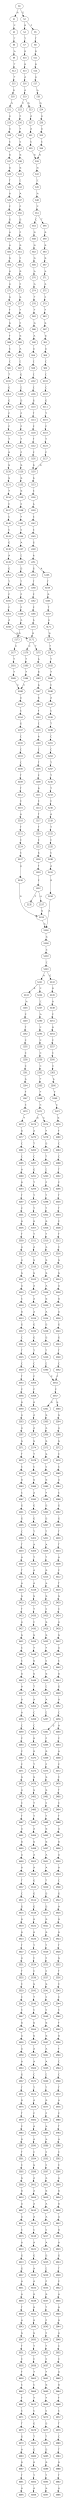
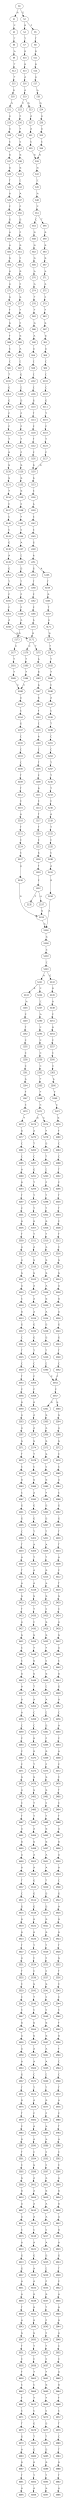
  strict digraph {
    fontname=Nunito
    node [fontname=Nunito]
    edge [fontname=Nunito]
    S0
    S1
    S2
    S3
    S4
    S5
    S6
    S7
    S8
    S9
    S10
    S11
    S12
    S13
    S14
    S15
    S16
    S17
    S18
    S19
    S20
    S21
    S22
    S23
    S24
    S25
    S26
    S27
    S28
    S29
    S30
    S31
    S32
    S33
    S34
    S35
    S36
    S37
    S38
    S39
    S40
    S41
    S42
    S43
    S44
    S45
    S46
    S47
    S48
    S49
    S50
    S51
    S52
    S53
    S54
    S55
    S56
    S57
    S58
    S59
    S60
    S61
    S62
    S63
    S64
    S65
    S66
    S67
    S68
    S69
    S70
    S71
    S72
    S73
    S74
    S75
    S76
    S77
    S78
    S79
    S80
    S81
    S82
    S83
    S84
    S85
    S86
    S87
    S88
    S89
    S90
    S91
    S92
    S93
    S94
    S95
    S96
    S97
    S98
    S99
    S100
    S101
    S102
    S103
    S104
    S105
    S106
    S107
    S108
    S109
    S110
    S111
    S112
    S113
    S114
    S115
    S116
    S117
    S118
    S119
    S120
    S121
    S122
    S123
    S124
    S125
    S126
    S127
    S128
    S129
    S130
    S131
    S132
    S133
    S134
    S135
    S136
    S137
    S138
    S139
    S140
    S141
    S142
    S143
    S144
    S145
    S146
    S147
    S148
    S149
    S150
    S151
    S152
    S153
    S154
    S155
    S156
    S157
    S158
    S159
    S160
    S161
    S162
    S163
    S164
    S165
    S166
    S167
    S168
    S169
    S170
    S171
    S172
    S173
    S174
    S175
    S176
    S177
    S178
    S179
    S180
    S181
    S182
    S183
    S184
    S185
    S186
    S187
    S188
    S189
    S190
    S191
    S192
    S193
    S194
    S195
    S196
    S197
    S198
    S199
    S200
    S201
    S202
    S203
    S204
    S205
    S206
    S207
    S208
    S209
    S210
    S211
    S212
    S213
    S214
    S215
    S216
    S217
    S218
    S219
    S220
    S221
    S222
    S223
    S224
    S225
    S226
    S227
    S228
    S229
    S230
    S231
    S232
    S233
    S234
    S235
    S237
    S236
    S238
    S239
    S240
    S241
    S242
    S243
    S244
    S245
    S246
    S247
    S248
    S249
    S250
    S251
    S252
    S253
    S254
    S255
    S256
    S257
    S258
    S259
    S260
    S261
    S262
    S263
    S264
    S265
    S266
    S267
    S268
    S269
    S270
    S271
    S272
    S273
    S274
    S275
    S276
    S277
    S278
    S279
    S280
    S281
    S282
    S283
    S284
    S285
    S286
    S287
    S288
    S289
    S290
    S291
    S292
    S293
    S294
    S295
    S296
    S297
    S298
    S299
    S300
    S301
    S302
    S303
    S304
    S305
    S306
    S307
    S308
    S309
    S310
    S311
    S312
    S313
    S314
    S315
    S316
    S317
    S318
    S319
    S320
    S321
    S322
    S323
    S324
    S325
    S326
    S327
    S328
    S329
    S330
    S331
    S332
    S333
    S334
    S335
    S336
    S337
    S338
    S339
    S340
    S341
    S342
    S343
    S344
    S345
    S346
    S347
    S348
    S349
    S350
    S351
    S352
    S353
    S354
    S355
    S356
    S357
    S358
    S359
    S360
    S361
    S362
    S363
    S364
    S365
    S366
    S367
    S368
    S369
    S370
    S371
    S372
    S373
    S374
    S375
    S376
    S377
    S378
    S379
    S380
    S381
    S382
    S383
    S384
    S385
    S386
    S387
    S388
    S389
    S390
    S391
    S392
    S393
    S394
    S395
    S396
    S397
    S398
    S399
    S400
    S401
    S402
    S403
    S404
    S405
    S406
    S407
    S408
    S409
    S410
    S411
    S412
    S413
    S414
    S415
    S416
    S417
    S418
    S419
    S420
    S421
    S422
    S423
    S424
    S425
    S426
    S427
    S428
    S429
    S430
    S431
    S432
    S433
    S434
    S435
    S436
    S437
    S438
    S439
    S440
    S441
    S442
    S443
    S444
    S445
    S446
    S447
    S448
    S449
    S450
    S451
    S452
    S453
    S454
    S455
    S456
    S457
    S458
    S459
    S460
    S461
    S462
    S463
    S464
    S465
    S466
    S467
    S468
    S469
    S470
    S471
    S472
    S473
    S474
    S475
    S476
    S477
    S478
    S479
    S480
    S481
    S482
    S483
    S484
    S485
    S486
    S487
    S488
    S489
    S490
    S491
    S492
    S493
    S494
    S495
    S496
    S497
    S498
    S499
    S500
    S501
    S502
    S503
    S504
    S505
    S506
    S507
    S508
    S509
    S510
    S511
    S512
    S513
    S514
    S515
    S516
    S517
    S518
    S519
    S520
    S521
    S522
    S523
    S524
    S525
    S526
    S527
    S528
    S529
    S530
    S531
    S532
    S533
    S534
    S535
    S536
    S537
    S538
    S539
    S540
    S541
    S542
    S543
    S544
    S545
    S546
    S547
    S548
    S549
    S550
    S551
    S552
    S553
    S554
    S555
    S556
    S557
    S558
    S559
    S560
    S561
    S562
    S563
    S564
    S565
    S566
    S567
    S568
    S569
    S570
    S571
    S572
    S573
    S574
    S575
    S576
    S577
    S578
    S579
    S580
    S581
    S582
    S583
    n585 [label=S784]
    S585
    S586
    S587
    S588
    S589
    S590
    S591
    S592
    S593
    S594
    S595
    S596
    S597
    S598
    S599
    S600
    S601
    S602
    S603
    S604
    S605
    S606
    S607
    S608
    S609
    S610
    S611
    S612
    S613
    S614
    S615
    S616
    S617
    S618
    S619
    S620
    S621
    S622
    S623
    S624
    S625
    S626
    S627
    S628
    S629
    S630
    S631
    S632
    S633
    S634
    S635
    S636
    S637
    S638
    S639
    S640
    S641
    S642
    S643
    S644
    S645
    S646
    S647
    S648
    S649
    S650
    S651
    S652
    S653
    S654
    S655
    S656
    S657
    S658
    S659
    S660
    S661
    S662
    S663
    S664
    S665
    S666
    S667
    S668
    S669
    S670
    S671
    S672
    S673
    S674
    S675
    S676
    S677
    S678
    S679
    S680
    S681
    S682
    S683
    S684
    S685
    S686
    S687
    S688
    S689
    S690
    S691
    S692
    S693
    S694
    S695
    S696
    S697
    S698
    S0 -> S1 [label=A]
    S0 -> S2 [label=G]
    S1 -> S3 [label=C]
    S2 -> S4 [label=G]
    S2 -> S5 [label=C]
    S3 -> S6 [label=T]
    S4 -> S7 [label=T]
    S5 -> S8 [label=T]
    S6 -> S9 [label=A]
    S7 -> S10 [label=G]
    S8 -> S11 [label=G]
    S9 -> S12 [label=T]
    S10 -> S13 [label=G]
    S11 -> S14 [label=G]
    S12 -> S15 [label=T]
    S13 -> S16 [label=A]
    S14 -> S17 [label=A]
    S15 -> S18 [label=G]
    S16 -> S19 [label=A]
    S17 -> S20 [label=A]
    S18 -> S21 [label=G]
    S19 -> S22 [label=C]
    S19 -> S23 [label=G]
    S20 -> S24 [label=G]
    S21 -> S25 [label=A]
    S22 -> S26 [label=C]
    S23 -> S27 [label=A]
    S24 -> S28 [label=A]
    S25 -> S29 [label=A]
    S26 -> S30 [label=T]
    S27 -> S31 [label=A]
    S28 -> S32 [label=A]
    S29 -> S33 [label=C]
    S30 -> S34 [label=C]
    S31 -> S35 [label=C]
    S32 -> S36 [label=C]
    S33 -> S37 [label=G]
    S34 -> S38 [label=G]
    S35 -> S39 [label=G]
    S36 -> S39 [label=G]
    S37 -> S40 [label=G]
    S38 -> S41 [label=G]
    S39 -> S42 [label=G]
    S40 -> S43 [label=T]
    S41 -> S44 [label=C]
    S42 -> S45 [label=C]
    S43 -> S46 [label=A]
    S44 -> S47 [label=A]
    S45 -> S48 [label=A]
    S46 -> S49 [label=C]
    S47 -> S50 [label=C]
    S48 -> S51 [label=C]
    S49 -> S52 [label=G]
    S50 -> S53 [label=G]
    S51 -> S54 [label=C]
    S51 -> S55 [label=T]
    S52 -> S56 [label=A]
    S53 -> S57 [label=C]
    S54 -> S58 [label=G]
    S55 -> S59 [label=G]
    S56 -> S60 [label=A]
    S57 -> S61 [label=G]
    S58 -> S62 [label=G]
    S59 -> S63 [label=G]
    S60 -> S64 [label=G]
    S61 -> S65 [label=C]
    S62 -> S66 [label=G]
    S63 -> S67 [label=G]
    S64 -> S68 [label=A]
    S65 -> S69 [label=G]
    S66 -> S70 [label=A]
    S67 -> S71 [label=A]
    S68 -> S72 [label=A]
    S69 -> S73 [label=C]
    S70 -> S74 [label=A]
    S71 -> S75 [label=A]
    S72 -> S76 [label=G]
    S73 -> S77 [label=G]
    S74 -> S78 [label=T]
    S75 -> S79 [label=C]
    S76 -> S80 [label=T]
    S77 -> S81 [label=T]
    S78 -> S82 [label=T]
    S79 -> S83 [label=T]
    S80 -> S84 [label=G]
    S81 -> S85 [label=C]
    S82 -> S86 [label=G]
    S83 -> S87 [label=G]
    S84 -> S88 [label=T]
    S85 -> S89 [label=G]
    S86 -> S90 [label=A]
    S87 -> S91 [label=G]
    S88 -> S92 [label=C]
    S89 -> S93 [label=A]
    S90 -> S94 [label=A]
    S91 -> S95 [label=A]
    S92 -> S96 [label=C]
    S93 -> S97 [label=C]
    S94 -> S98 [label=C]
    S95 -> S99 [label=C]
    S96 -> S100 [label=T]
    S97 -> S101 [label=G]
    S98 -> S102 [label=C]
    S99 -> S103 [label=C]
    S100 -> S104 [label=G]
    S101 -> S105 [label=C]
    S102 -> S106 [label=C]
    S103 -> S107 [label=C]
    S104 -> S108 [label=G]
    S105 -> S109 [label=G]
    S106 -> S110 [label=G]
    S107 -> S111 [label=G]
    S108 -> S112 [label=C]
    S109 -> S113 [label=C]
    S110 -> S114 [label=T]
    S111 -> S115 [label=T]
    S112 -> S116 [label=C]
    S113 -> S117 [label=C]
    S114 -> S118 [label=C]
    S115 -> S119 [label=C]
    S116 -> S120 [label=T]
    S117 -> S121 [label=T]
    S118 -> S122 [label=T]
    S119 -> S123 [label=T]
    S120 -> S124 [label=G]
    S121 -> S125 [label=C]
    S122 -> S126 [label=C]
    S123 -> S127 [label=C]
    S124 -> S128 [label=G]
    S125 -> S129 [label=G]
    S126 -> S130 [label=G]
    S127 -> S130 [label=G]
    S128 -> S131 [label=G]
    S129 -> S132 [label=G]
    S130 -> S133 [label=G]
    S131 -> S134 [label=T]
    S132 -> S135 [label=G]
    S133 -> S136 [label=C]
    S134 -> S137 [label=C]
    S135 -> S138 [label=C]
    S136 -> S139 [label=A]
    S137 -> S140 [label=C]
    S138 -> S141 [label=T]
    S139 -> S142 [label=C]
    S140 -> S143 [label=C]
    S141 -> S144 [label=C]
    S142 -> S145 [label=C]
    S143 -> S146 [label=G]
    S144 -> S147 [label=A]
    S145 -> S148 [label=G]
    S146 -> S149 [label=A]
    S147 -> S150 [label=C]
    S148 -> S151 [label=A]
    S149 -> S152 [label=G]
    S150 -> S153 [label=G]
    S151 -> S154 [label=G]
    S151 -> S155 [label=A]
    S152 -> S156 [label=T]
    S153 -> S157 [label=T]
    S154 -> S158 [label=T]
    S155 -> S159 [label=T]
    S156 -> S160 [label=C]
    S157 -> S161 [label=C]
    S158 -> S162 [label=C]
    S159 -> S163 [label=G]
    S160 -> S164 [label=C]
    S161 -> S165 [label=C]
    S162 -> S166 [label=C]
    S163 -> S167 [label=T]
    S164 -> S168 [label=A]
    S165 -> S169 [label=A]
    S166 -> S170 [label=A]
    S167 -> S171 [label=A]
    S168 -> S172 [label=G]
    S169 -> S173 [label=G]
    S170 -> S172 [label=G]
    S171 -> S174 [label=G]
    S172 -> S175 [label=T]
    S172 -> S176 [label=C]
    S173 -> S177 [label=C]
    S174 -> S178 [label=T]
    S175 -> S179 [label=A]
    S176 -> S180 [label=T]
    S177 -> S181 [label=T]
    S178 -> S182 [label=T]
    S179 -> S183 [label=G]
    S180 -> S184 [label=T]
    S181 -> S185 [label=T]
    S182 -> S186 [label=T]
    S183 -> S187 [label=G]
    S184 -> S188 [label=C]
    S185 -> S188 [label=C]
    S186 -> S189 [label=C]
    S187 -> S190 [label=G]
    S188 -> S191 [label=A]
    S189 -> S192 [label=A]
    S190 -> S193 [label=T]
    S191 -> S194 [label=C]
    S192 -> S195 [label=C]
    S193 -> S196 [label=C]
    S194 -> S197 [label=G]
    S195 -> S198 [label=T]
    S196 -> S199 [label=A]
    S197 -> S200 [label=C]
    S198 -> S201 [label=C]
    S199 -> S202 [label=C]
    S200 -> S203 [label=C]
    S201 -> S204 [label=C]
    S202 -> S205 [label=T]
    S203 -> S206 [label=C]
    S204 -> S207 [label=T]
    S205 -> S208 [label=C]
    S206 -> S209 [label=T]
    S207 -> S210 [label=T]
    S208 -> S211 [label=G]
    S209 -> S212 [label=T]
    S210 -> S213 [label=T]
    S211 -> S214 [label=C]
    S212 -> S215 [label=C]
    S213 -> S216 [label=C]
    S214 -> S217 [label=T]
    S215 -> S218 [label=A]
    S216 -> S219 [label=A]
    S217 -> S220 [label=T]
    S218 -> S221 [label=T]
    S219 -> S222 [label=T]
    S220 -> S223 [label=C]
    S221 -> S224 [label=C]
    S222 -> S225 [label=C]
    S223 -> S226 [label=A]
    S224 -> S227 [label=C]
    S225 -> S228 [label=C]
    S226 -> S229 [label=T]
    S227 -> S230 [label=A]
    S228 -> S231 [label=A]
    S229 -> S232 [label=C]
    S230 -> S233 [label=G]
    S231 -> S234 [label=G]
    S232 -> S235 [label=C]
    S232 -> S237 [label=A]
    S233 -> S236 [label=A]
    S234 -> S236 [label=A]
    S237 -> S233 [label=G]
    S236 -> S238 [label=A]
    S238 -> S239 [label=C]
    S239 -> S240 [label=C]
    S240 -> S241 [label=A]
    S240 -> S242 [label=G]
    S241 -> S243 [label=G]
    S241 -> S244 [label=C]
    S242 -> S245 [label=G]
    S243 -> S246 [label=A]
    S244 -> S247 [label=C]
    S245 -> S248 [label=A]
    S246 -> S249 [label=C]
    S247 -> S250 [label=A]
    S248 -> S251 [label=C]
    S249 -> S252 [label=T]
    S250 -> S253 [label=C]
    S251 -> S254 [label=G]
    S252 -> S255 [label=C]
    S253 -> S256 [label=C]
    S254 -> S257 [label=C]
    S255 -> S258 [label=C]
    S256 -> S259 [label=C]
    S257 -> S260 [label=C]
    S258 -> S261 [label=C]
    S259 -> S262 [label=C]
    S260 -> S263 [label=C]
    S261 -> S264 [label=A]
    S262 -> S265 [label=T]
    S263 -> S266 [label=A]
    S264 -> S267 [label=T]
    S265 -> S268 [label=T]
    S266 -> S269 [label=T]
    S267 -> S270 [label=C]
    S268 -> S271 [label=C]
    S269 -> S272 [label=C]
    S270 -> S273 [label=T]
    S271 -> S274 [label=C]
    S271 -> S275 [label=G]
    S272 -> S276 [label=G]
    S273 -> S277 [label=G]
    S274 -> S278 [label=T]
    S275 -> S279 [label=A]
    S276 -> S280 [label=T]
    S277 -> S281 [label=C]
    S278 -> S282 [label=G]
    S279 -> S283 [label=T]
    S280 -> S284 [label=C]
    S281 -> S285 [label=C]
    S282 -> S286 [label=T]
    S283 -> S287 [label=C]
    S284 -> S288 [label=C]
    S285 -> S289 [label=A]
    S286 -> S290 [label=C]
    S287 -> S291 [label=G]
    S288 -> S292 [label=T]
    S289 -> S293 [label=G]
    S290 -> S294 [label=C]
    S291 -> S295 [label=T]
    S292 -> S296 [label=C]
    S293 -> S297 [label=T]
    S294 -> S298 [label=T]
    S295 -> S299 [label=T]
    S296 -> S300 [label=T]
    S297 -> S301 [label=C]
    S298 -> S302 [label=T]
    S299 -> S303 [label=T]
    S300 -> S304 [label=T]
    S301 -> S305 [label=G]
    S302 -> S306 [label=G]
    S303 -> S307 [label=G]
    S304 -> S308 [label=C]
    S305 -> S309 [label=T]
    S306 -> S310 [label=T]
    S307 -> S311 [label=T]
    S308 -> S312 [label=T]
    S309 -> S313 [label=A]
    S310 -> S314 [label=A]
    S311 -> S315 [label=A]
    S312 -> S316 [label=C]
    S313 -> S317 [label=A]
    S314 -> S318 [label=G]
    S315 -> S319 [label=G]
    S316 -> S320 [label=G]
    S317 -> S321 [label=G]
    S318 -> S322 [label=G]
    S319 -> S323 [label=G]
    S320 -> S324 [label=G]
    S321 -> S325 [label=A]
    S322 -> S326 [label=A]
    S323 -> S327 [label=A]
    S324 -> S328 [label=A]
    S325 -> S329 [label=C]
    S326 -> S330 [label=G]
    S327 -> S331 [label=A]
    S328 -> S332 [label=G]
    S329 -> S333 [label=G]
    S330 -> S334 [label=A]
    S331 -> S335 [label=A]
    S332 -> S336 [label=A]
    S333 -> S337 [label=G]
    S334 -> S338 [label=G]
    S335 -> S339 [label=G]
    S336 -> S340 [label=G]
    S337 -> S341 [label=C]
    S338 -> S342 [label=G]
    S339 -> S343 [label=G]
    S340 -> S344 [label=G]
    S341 -> S345 [label=T]
    S342 -> S346 [label=T]
    S343 -> S347 [label=T]
    S344 -> S348 [label=T]
    S345 -> S349 [label=C]
    S346 -> S350 [label=C]
    S347 -> S351 [label=C]
    S348 -> S352 [label=C]
    S349 -> S353 [label=T]
    S350 -> S354 [label=C]
    S351 -> S355 [label=C]
    S352 -> S354 [label=C]
    S353 -> S356 [label=C]
    S354 -> S357 [label=C]
    S355 -> S358 [label=C]
    S356 -> S359 [label=G]
    S357 -> S360 [label=A]
    S357 -> S361 [label=G]
    S358 -> S362 [label=G]
    S359 -> S363 [label=A]
    S360 -> S364 [label=G]
    S361 -> S365 [label=G]
    S362 -> S366 [label=A]
    S363 -> S367 [label=A]
    S364 -> S368 [label=A]
    S365 -> S369 [label=A]
    S366 -> S370 [label=A]
    S367 -> S371 [label=G]
    S368 -> S372 [label=G]
    S369 -> S373 [label=G]
    S370 -> S374 [label=G]
    S371 -> S375 [label=T]
    S372 -> S376 [label=C]
    S373 -> S377 [label=G]
    S374 -> S378 [label=T]
    S375 -> S379 [label=C]
    S376 -> S380 [label=C]
    S377 -> S381 [label=C]
    S378 -> S382 [label=C]
    S379 -> S383 [label=G]
    S380 -> S384 [label=A]
    S381 -> S385 [label=G]
    S382 -> S386 [label=G]
    S383 -> S387 [label=C]
    S384 -> S388 [label=C]
    S385 -> S389 [label=T]
    S386 -> S390 [label=A]
    S387 -> S391 [label=G]
    S388 -> S392 [label=G]
    S389 -> S393 [label=G]
    S390 -> S394 [label=G]
    S391 -> S395 [label=G]
    S392 -> S396 [label=G]
    S393 -> S397 [label=G]
    S394 -> S398 [label=G]
    S395 -> S399 [label=C]
    S396 -> S400 [label=T]
    S397 -> S401 [label=T]
    S398 -> S402 [label=T]
    S399 -> S403 [label=T]
    S400 -> S404 [label=T]
    S401 -> S405 [label=A]
    S402 -> S406 [label=A]
    S403 -> S407 [label=A]
    S404 -> S408 [label=A]
    S405 -> S409 [label=T]
    S406 -> S410 [label=T]
    S407 -> S411 [label=T]
    S408 -> S412 [label=C]
    S409 -> S413 [label=G]
    S410 -> S414 [label=A]
    S411 -> S415 [label=A]
    S412 -> S416 [label=T]
    S413 -> S417 [label=A]
    S414 -> S418 [label=A]
    S415 -> S419 [label=G]
    S416 -> S420 [label=G]
    S417 -> S421 [label=G]
    S418 -> S422 [label=G]
    S419 -> S423 [label=T]
    S420 -> S424 [label=C]
    S421 -> S425 [label=C]
    S422 -> S426 [label=T]
    S423 -> S427 [label=A]
    S424 -> S428 [label=A]
    S425 -> S429 [label=G]
    S426 -> S430 [label=C]
    S427 -> S431 [label=G]
    S428 -> S432 [label=G]
    S429 -> S433 [label=G]
    S430 -> S434 [label=G]
    S431 -> S435 [label=C]
    S432 -> S436 [label=A]
    S433 -> S437 [label=T]
    S434 -> S438 [label=T]
    S435 -> S439 [label=C]
    S436 -> S440 [label=C]
    S437 -> S441 [label=C]
    S438 -> S442 [label=G]
    S439 -> S443 [label=G]
    S440 -> S444 [label=G]
    S441 -> S445 [label=G]
    S442 -> S446 [label=G]
    S443 -> S447 [label=A]
    S444 -> S448 [label=G]
    S445 -> S449 [label=C]
    S446 -> S450 [label=T]
    S447 -> S451 [label=A]
    S448 -> S452 [label=A]
    S449 -> S453 [label=A]
    S450 -> S454 [label=A]
    S451 -> S455 [label=A]
    S452 -> S456 [label=C]
    S453 -> S457 [label=C]
    S454 -> S458 [label=C]
    S455 -> S459 [label=C]
    S456 -> S460 [label=A]
-   S456 -> S461 [label=G]
+   S457 -> S461 [label=G]
    S458 -> S462 [label=C]
    S459 -> S463 [label=C]
    S460 -> S464 [label=C]
    S461 -> S465 [label=C]
    S462 -> S466 [label=G]
    S463 -> S467 [label=C]
    S464 -> S468 [label=A]
    S465 -> S469 [label=G]
    S466 -> S470 [label=G]
    S467 -> S471 [label=C]
    S468 -> S472 [label=C]
    S469 -> S473 [label=C]
    S470 -> S474 [label=T]
    S471 -> S475 [label=G]
    S472 -> S476 [label=C]
    S473 -> S477 [label=G]
    S474 -> S478 [label=G]
    S475 -> S479 [label=A]
    S476 -> S480 [label=T]
    S477 -> S481 [label=G]
    S478 -> S482 [label=G]
    S479 -> S483 [label=C]
    S480 -> S484 [label=C]
    S481 -> S485 [label=C]
    S482 -> S486 [label=T]
    S483 -> S487 [label=T]
    S484 -> S488 [label=T]
    S485 -> S489 [label=T]
    S486 -> S490 [label=T]
    S487 -> S491 [label=A]
    S488 -> S492 [label=A]
    S489 -> S493 [label=G]
    S490 -> S494 [label=A]
    S491 -> S495 [label=G]
    S492 -> S496 [label=G]
    S493 -> S497 [label=G]
    S494 -> S498 [label=G]
    S495 -> S499 [label=A]
    S496 -> S500 [label=A]
    S497 -> S501 [label=A]
    S498 -> S502 [label=A]
    S499 -> S503 [label=A]
    S500 -> S504 [label=A]
    S501 -> S505 [label=A]
    S502 -> S506 [label=A]
    S503 -> S507 [label=T]
    S504 -> S508 [label=C]
    S505 -> S509 [label=T]
    S506 -> S510 [label=G]
    S507 -> S511 [label=C]
    S508 -> S512 [label=G]
    S509 -> S513 [label=G]
    S510 -> S514 [label=G]
    S511 -> S515 [label=G]
    S512 -> S516 [label=A]
    S513 -> S517 [label=G]
    S514 -> S518 [label=G]
    S515 -> S519 [label=G]
    S516 -> S520 [label=G]
    S517 -> S521 [label=G]
    S518 -> S522 [label=G]
    S519 -> S523 [label=G]
    S520 -> S524 [label=G]
    S521 -> S525 [label=G]
    S522 -> S526 [label=G]
    S523 -> S527 [label=T]
    S524 -> S528 [label=T]
    S525 -> S529 [label=T]
    S526 -> S530 [label=T]
    S527 -> S531 [label=A]
    S528 -> S532 [label=G]
    S529 -> S533 [label=C]
    S530 -> S534 [label=C]
    S531 -> S535 [label=T]
    S532 -> S536 [label=T]
    S533 -> S537 [label=C]
    S534 -> S538 [label=C]
    S535 -> S539 [label=C]
    S536 -> S540 [label=C]
    S537 -> S541 [label=G]
    S538 -> S542 [label=G]
    S539 -> S543 [label=C]
    S540 -> S544 [label=C]
    S541 -> S545 [label=C]
    S542 -> S546 [label=T]
    S543 -> S547 [label=C]
    S544 -> S548 [label=C]
    S545 -> S549 [label=C]
    S546 -> S550 [label=C]
    S547 -> S551 [label=G]
    S548 -> S552 [label=T]
    S549 -> S553 [label=G]
    S550 -> S554 [label=G]
    S551 -> S555 [label=A]
    S552 -> S556 [label=G]
    S553 -> S557 [label=G]
    S554 -> S558 [label=G]
    S555 -> S559 [label=A]
    S556 -> S560 [label=T]
    S557 -> S561 [label=A]
    S558 -> S562 [label=A]
    S559 -> S563 [label=A]
    S560 -> S564 [label=C]
    S561 -> S565 [label=A]
    S562 -> S566 [label=A]
    S563 -> S567 [label=G]
    S564 -> S568 [label=C]
    S565 -> S569 [label=C]
    S566 -> S570 [label=C]
    S567 -> S571 [label=T]
    S568 -> S572 [label=T]
    S569 -> S573 [label=T]
    S570 -> S574 [label=T]
    S571 -> S575 [label=G]
    S572 -> S576 [label=A]
    S573 -> S577 [label=G]
    S574 -> S578 [label=A]
    S575 -> S579 [label=T]
    S576 -> S580 [label=C]
    S577 -> S581 [label=C]
    S578 -> S582 [label=C]
    S579 -> S583 [label=C]
    S580 -> n585 [label=T]
    S581 -> S585 [label=A]
    S582 -> S586 [label=A]
    S583 -> S587 [label=G]
    n585 -> S588 [label=A]
    S585 -> S589 [label=A]
    S586 -> S590 [label=A]
    S587 -> S591 [label=T]
    S588 -> S592 [label=C]
    S589 -> S593 [label=C]
    S590 -> S594 [label=C]
    S591 -> S595 [label=C]
    S592 -> S596 [label=C]
    S593 -> S597 [label=C]
    S594 -> S598 [label=G]
    S595 -> S599 [label=G]
    S596 -> S600 [label=A]
    S597 -> S601 [label=A]
    S598 -> S602 [label=A]
    S599 -> S603 [label=G]
    S600 -> S604 [label=G]
    S601 -> S605 [label=G]
    S602 -> S606 [label=A]
    S603 -> S607 [label=A]
    S604 -> S608 [label=G]
    S605 -> S609 [label=A]
    S606 -> S610 [label=A]
    S607 -> S611 [label=A]
    S608 -> S612 [label=A]
    S609 -> S613 [label=A]
    S610 -> S614 [label=A]
    S611 -> S615 [label=C]
    S612 -> S616 [label=G]
    S613 -> S617 [label=C]
    S614 -> S618 [label=C]
    S615 -> S619 [label=A]
    S616 -> S620 [label=A]
    S617 -> S621 [label=A]
    S618 -> S622 [label=A]
    S619 -> S623 [label=G]
    S620 -> S624 [label=G]
    S621 -> S625 [label=G]
    S622 -> S626 [label=G]
    S623 -> S627 [label=G]
    S624 -> S628 [label=T]
    S625 -> S629 [label=C]
    S626 -> S630 [label=A]
    S627 -> S631 [label=A]
    S628 -> S632 [label=C]
    S629 -> S633 [label=C]
    S630 -> S634 [label=A]
    S631 -> S635 [label=A]
    S632 -> S636 [label=A]
    S633 -> S637 [label=G]
    S634 -> S638 [label=G]
    S635 -> S639 [label=T]
    S636 -> S640 [label=G]
    S637 -> S641 [label=T]
    S638 -> S642 [label=G]
    S639 -> S643 [label=A]
    S640 -> S644 [label=G]
    S641 -> S645 [label=C]
    S642 -> S646 [label=G]
    S643 -> S647 [label=G]
    S644 -> S648 [label=A]
    S645 -> S649 [label=C]
    S646 -> S650 [label=G]
    S647 -> S651 [label=T]
    S648 -> S652 [label=C]
    S649 -> S653 [label=T]
    S650 -> S654 [label=T]
    S651 -> S655 [label=C]
    S652 -> S656 [label=C]
    S653 -> S657 [label=C]
    S654 -> S658 [label=C]
    S655 -> S659 [label=T]
    S656 -> S660 [label=A]
    S657 -> S661 [label=T]
    S658 -> S662 [label=T]
    S659 -> S663 [label=C]
    S660 -> S664 [label=G]
    S661 -> S665 [label=G]
    S662 -> S666 [label=C]
    S663 -> S667 [label=T]
    S664 -> S668 [label=T]
    S665 -> S669 [label=T]
    S666 -> S670 [label=T]
    S667 -> S671 [label=C]
    S668 -> S672 [label=C]
    S669 -> S673 [label=C]
    S670 -> S674 [label=C]
    S671 -> S675 [label=T]
    S672 -> S676 [label=T]
    S673 -> S677 [label=G]
    S674 -> S678 [label=G]
    S675 -> S679 [label=G]
    S676 -> S680 [label=C]
    S677 -> S681 [label=T]
    S678 -> S682 [label=T]
    S679 -> S683 [label=A]
    S680 -> S684 [label=T]
    S681 -> S685 [label=G]
    S682 -> S686 [label=G]
    S683 -> S687 [label=G]
    S684 -> S688 [label=G]
    S685 -> S689 [label=G]
    S686 -> S690 [label=G]
    S687 -> S691 [label=T]
    S688 -> S692 [label=T]
    S689 -> S693 [label=T]
    S690 -> S694 [label=T]
    S691 -> S695 [label=A]
    S692 -> S696 [label=A]
    S693 -> S697 [label=A]
    S694 -> S698 [label=A]
  }
